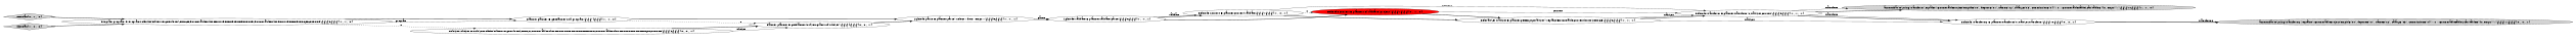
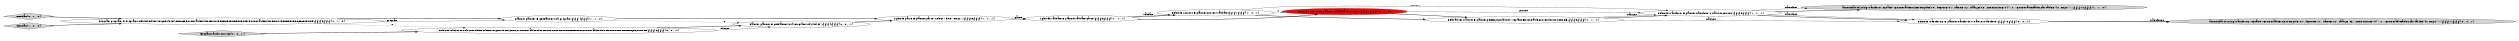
  digraph {
    rankdir=LR
    node [fillcolor=white shape=ellipse style=filled]
    edge [style=bold]
    n1 [fillcolor=lightgray label="assertThat(toString(transform),equalTo(\"EnumerableProject(empid=($0(, deptno=($1(, name=($2(, salary=($3(, commission=($4()\" + \" EnumerableTableScan(table=((hr, emps(()\"))@@@10@@@['1', '1', '0']"]
    n2 [label="SqlNode parse = planner.parse(\"select * from \"emps\"\")@@@5@@@['1', '1', '1']"]
    n3 [label="SqlNode validate = planner.validate(parse)@@@6@@@['1', '1', '1']"]
    n4 [label="Planner planner = getPlanner(null,Programs.of(ruleSet))@@@4@@@['0', '0', '1']"]
    n5 [label="Program program = Programs.ofRules(FilterMergeRule.INSTANCE,EnumerableRules.ENUMERABLE_FILTER_RULE,EnumerableRules.ENUMERABLE_PROJECT_RULE)@@@3@@@['1', '1', '0']"]
    n6 [label="Planner planner = getPlanner(null,program)@@@4@@@['1', '1', '0']"]
    n7 [label="RuleSet ruleSet = RuleSets.ofList(FilterMergeRule.INSTANCE,EnumerableRules.ENUMERABLE_FILTER_RULE,EnumerableRules.ENUMERABLE_PROJECT_RULE)@@@3@@@['0', '0', '1']"]
+   n8 [fillcolor=lightgray label="testPlanTransformTwice['0', '0', '1']" shape=diamond]
    n9 [fillcolor=red label="RelNode convert = planner.rel(validate).project()@@@7@@@['0', '1', '0']"]
    n10 [label="RelNode transform = planner.transform(0,traitSet,convert)@@@9@@@['1', '1', '1']"]
    n11 [label="RelTraitSet traitSet = planner.getEmptyTraitSet().replace(EnumerableConvention.INSTANCE)@@@8@@@['1', '1', '1']"]
    n12 [label="RelNode transform2 = planner.transform(0,traitSet,transform)@@@10@@@['0', '0', '1']"]
    n13 [fillcolor=lightgray label="testPlan['0', '1', '0']" shape=diamond]
    n14 [label="RelNode convert = planner.convert(validate)@@@7@@@['1', '0', '1']"]
    n15 [fillcolor=lightgray label="assertThat(toString(transform2),equalTo(\"EnumerableProject(empid=($0(, deptno=($1(, name=($2(, salary=($3(, commission=($4()\" + \" EnumerableTableScan(table=((hr, emps(()\"))@@@11@@@['0', '0', '1']"]
    n16 [fillcolor=lightgray label="testPlan['1', '0', '0']" shape=diamond]
    n2 -> n3 [label=parse style=solid]
    n2 -> n3
    n3 -> n9
    n3 -> n14 [label=validate style=solid]
    n3 -> n14
    n4 -> n2
    n5 -> n6
    n5 -> n6 [label=program style=solid]
    n5 -> n7 [label=0 style=dashed]
    n6 -> n2
    n6 -> n4 [label=0 style=dashed]
    n7 -> n4
    n7 -> n4 [label=ruleSet style=solid]
+   n8 -> n7
    n9 -> n10 [label=convert style=solid]
    n9 -> n11
    n10 -> n1
    n10 -> n1 [label=transform style=solid]
    n10 -> n12 [label=transform style=solid]
    n10 -> n12
    n11 -> n10 [label=traitSet style=solid]
    n11 -> n10
    n11 -> n12 [label=traitSet style=solid]
    n12 -> n15 [label=transform2 style=solid]
    n12 -> n15
    n13 -> n5
    n14 -> n9 [label=0 style=dashed]
    n14 -> n10 [label=convert style=solid]
    n14 -> n11
    n16 -> n5
  }
